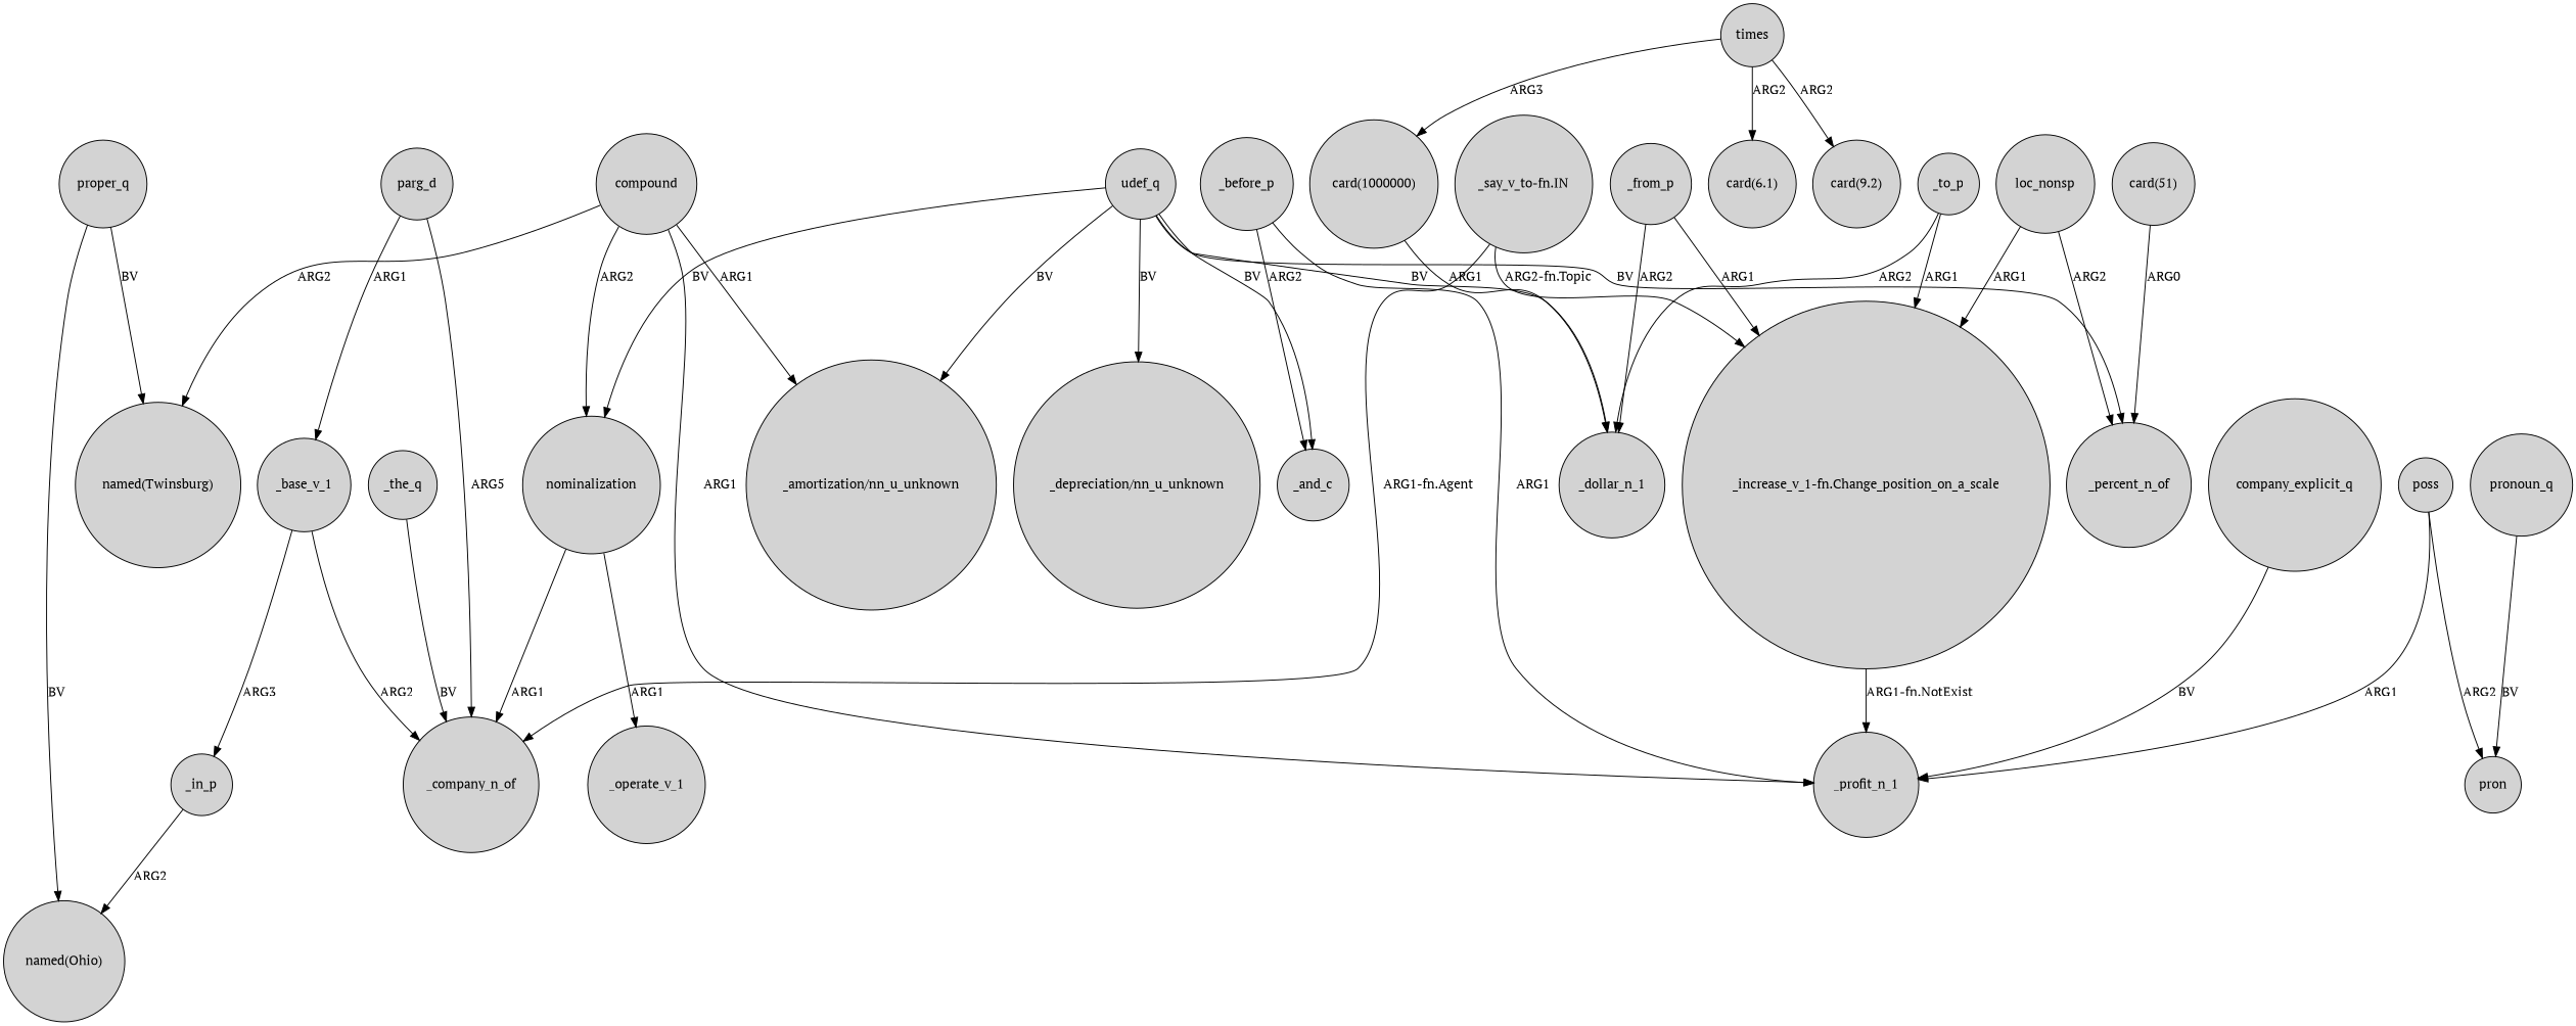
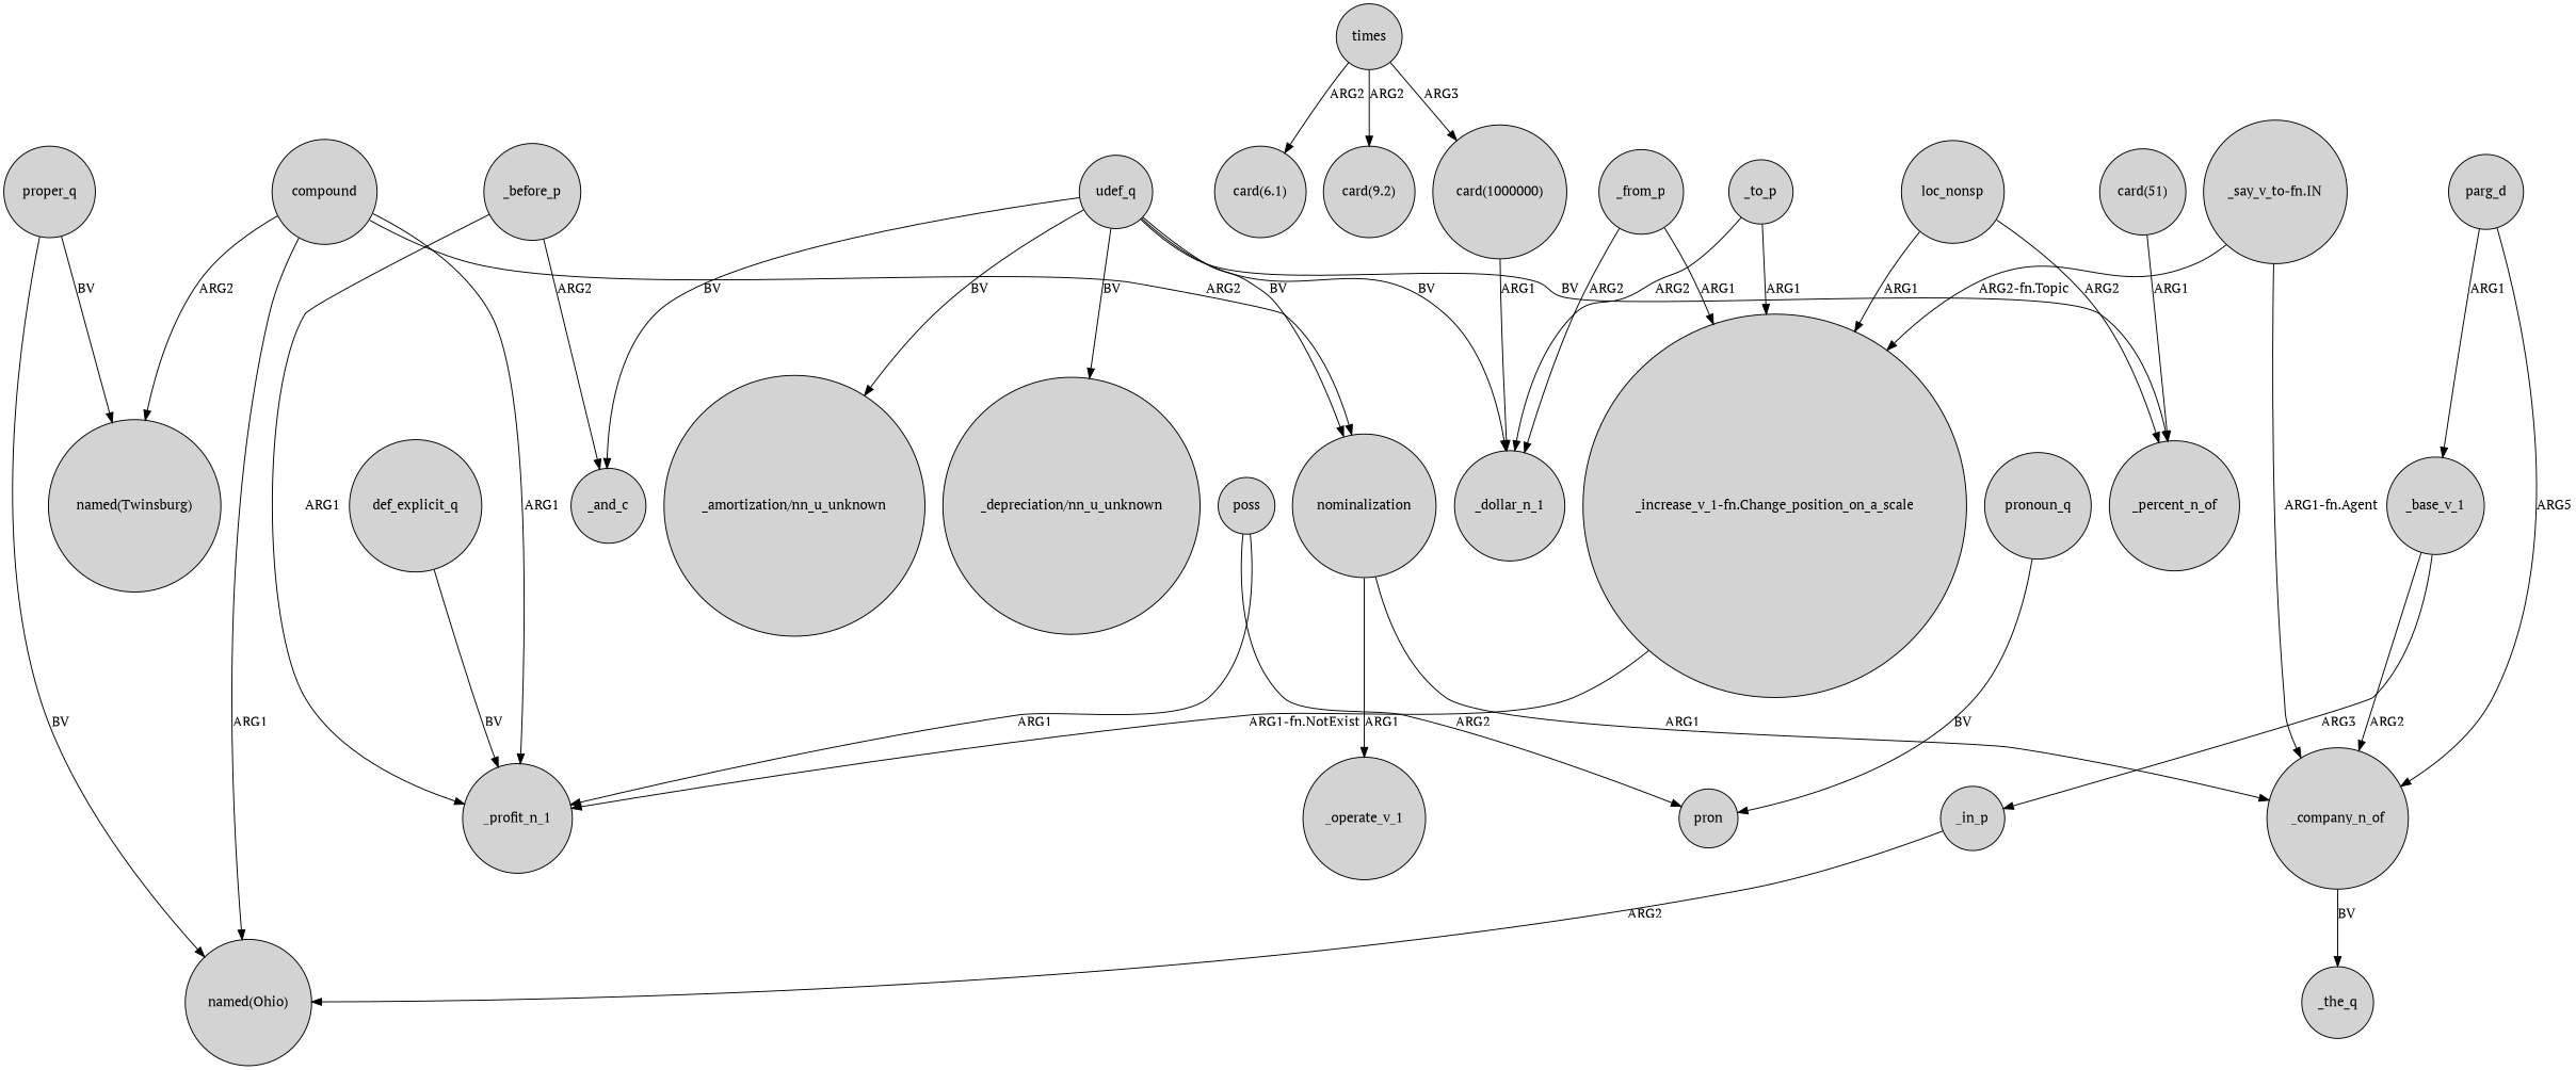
  digraph {
    fontname="PT Serif"
    node [fontname="PT Serif" shape=circle style=filled]
    edge [fontname="PT Serif"]
    compound
    "named(Ohio)"
    _profit_n_1
    "named(Twinsburg)"
    nominalization
    _company_n_of
    _operate_v_1
    "card(1000000)"
    _dollar_n_1
    _before_p
    _and_c
-   def_explicit_q [label=company_explicit_q]
+   def_explicit_q
    proper_q
    _base_v_1
    _in_p
    poss
    pron
    _to_p
    "_increase_v_1-fn.Change_position_on_a_scale"
    times
    "card(6.1)"
    "card(9.2)"
    "_say_v_to-fn.IN"
    "card(51)"
    _percent_n_of
    udef_q
    "_amortization/nn_u_unknown"
    "_depreciation/nn_u_unknown"
    loc_nonsp
    _the_q
    pronoun_q
    parg_d
    _from_p
-   compound -> "_amortization/nn_u_unknown" [label=ARG1]
+   compound -> "named(Ohio)" [label=ARG1]
    compound -> _profit_n_1 [label=ARG1]
    compound -> "named(Twinsburg)" [label=ARG2]
    compound -> nominalization [label=ARG2]
    nominalization -> _company_n_of [label=ARG1]
    nominalization -> _operate_v_1 [label=ARG1]
    "card(1000000)" -> _dollar_n_1 [label=ARG1]
    _before_p -> _profit_n_1 [label=ARG1]
    _before_p -> _and_c [label=ARG2]
    def_explicit_q -> _profit_n_1 [label=BV]
    proper_q -> "named(Ohio)" [label=BV]
    proper_q -> "named(Twinsburg)" [label=BV]
    _base_v_1 -> _company_n_of [label=ARG2]
    _base_v_1 -> _in_p [label=ARG3]
    _in_p -> "named(Ohio)" [label=ARG2]
    poss -> _profit_n_1 [label=ARG1]
    poss -> pron [label=ARG2]
    _to_p -> _dollar_n_1 [label=ARG2]
    _to_p -> "_increase_v_1-fn.Change_position_on_a_scale" [label=ARG1]
    "_increase_v_1-fn.Change_position_on_a_scale" -> _profit_n_1 [label="ARG1-fn.NotExist"]
    times -> "card(1000000)" [label=ARG3]
    times -> "card(6.1)" [label=ARG2]
    times -> "card(9.2)" [label=ARG2]
    "_say_v_to-fn.IN" -> _company_n_of [label="ARG1-fn.Agent"]
    "_say_v_to-fn.IN" -> "_increase_v_1-fn.Change_position_on_a_scale" [label="ARG2-fn.Topic"]
-   "card(51)" -> _percent_n_of [label=ARG0]
+   "card(51)" -> _percent_n_of [label=ARG1]
    udef_q -> nominalization [label=BV]
    udef_q -> _dollar_n_1 [label=BV]
    udef_q -> _and_c [label=BV]
    udef_q -> _percent_n_of [label=BV]
    udef_q -> "_amortization/nn_u_unknown" [label=BV]
    udef_q -> "_depreciation/nn_u_unknown" [label=BV]
    loc_nonsp -> "_increase_v_1-fn.Change_position_on_a_scale" [label=ARG1]
    loc_nonsp -> _percent_n_of [label=ARG2]
-   _the_q -> _company_n_of [label=BV]
+   _company_n_of -> _the_q [label=BV]
    pronoun_q -> pron [label=BV]
    parg_d -> _company_n_of [label=ARG5]
    parg_d -> _base_v_1 [label=ARG1]
    _from_p -> _dollar_n_1 [label=ARG2]
    _from_p -> "_increase_v_1-fn.Change_position_on_a_scale" [label=ARG1]
  }
